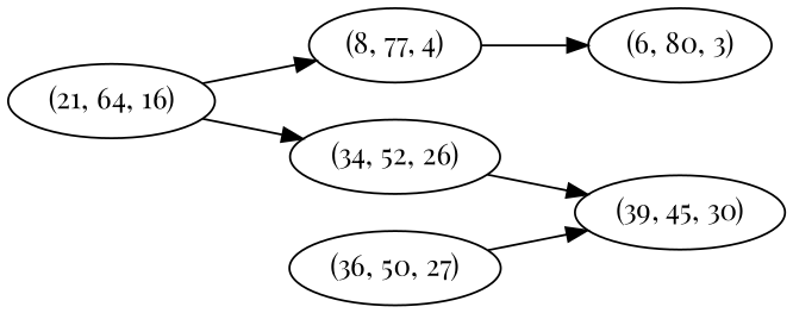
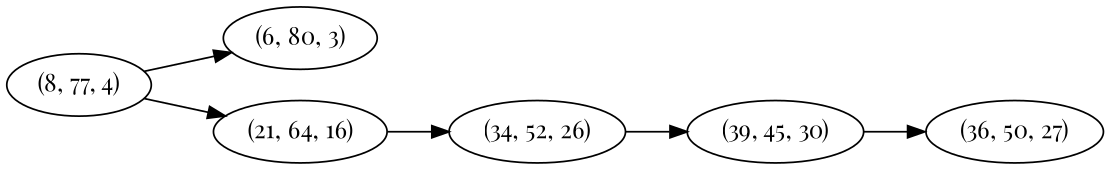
  digraph {
    fontname="Playfair Display"
    rankdir=LR
    node [fontname="Playfair Display"]
    edge [fontname="Playfair Display"]
    "(8, 77, 4)"
    "(6, 80, 3)"
    "(21, 64, 16)"
    "(34, 52, 26)"
    "(39, 45, 30)"
    "(36, 50, 27)"
    "(8, 77, 4)" -> "(6, 80, 3)"
-   "(21, 64, 16)" -> "(8, 77, 4)"
+   "(8, 77, 4)" -> "(21, 64, 16)"
    "(21, 64, 16)" -> "(34, 52, 26)"
    "(34, 52, 26)" -> "(39, 45, 30)"
-   "(36, 50, 27)" -> "(39, 45, 30)"
+   "(39, 45, 30)" -> "(36, 50, 27)"
  }
